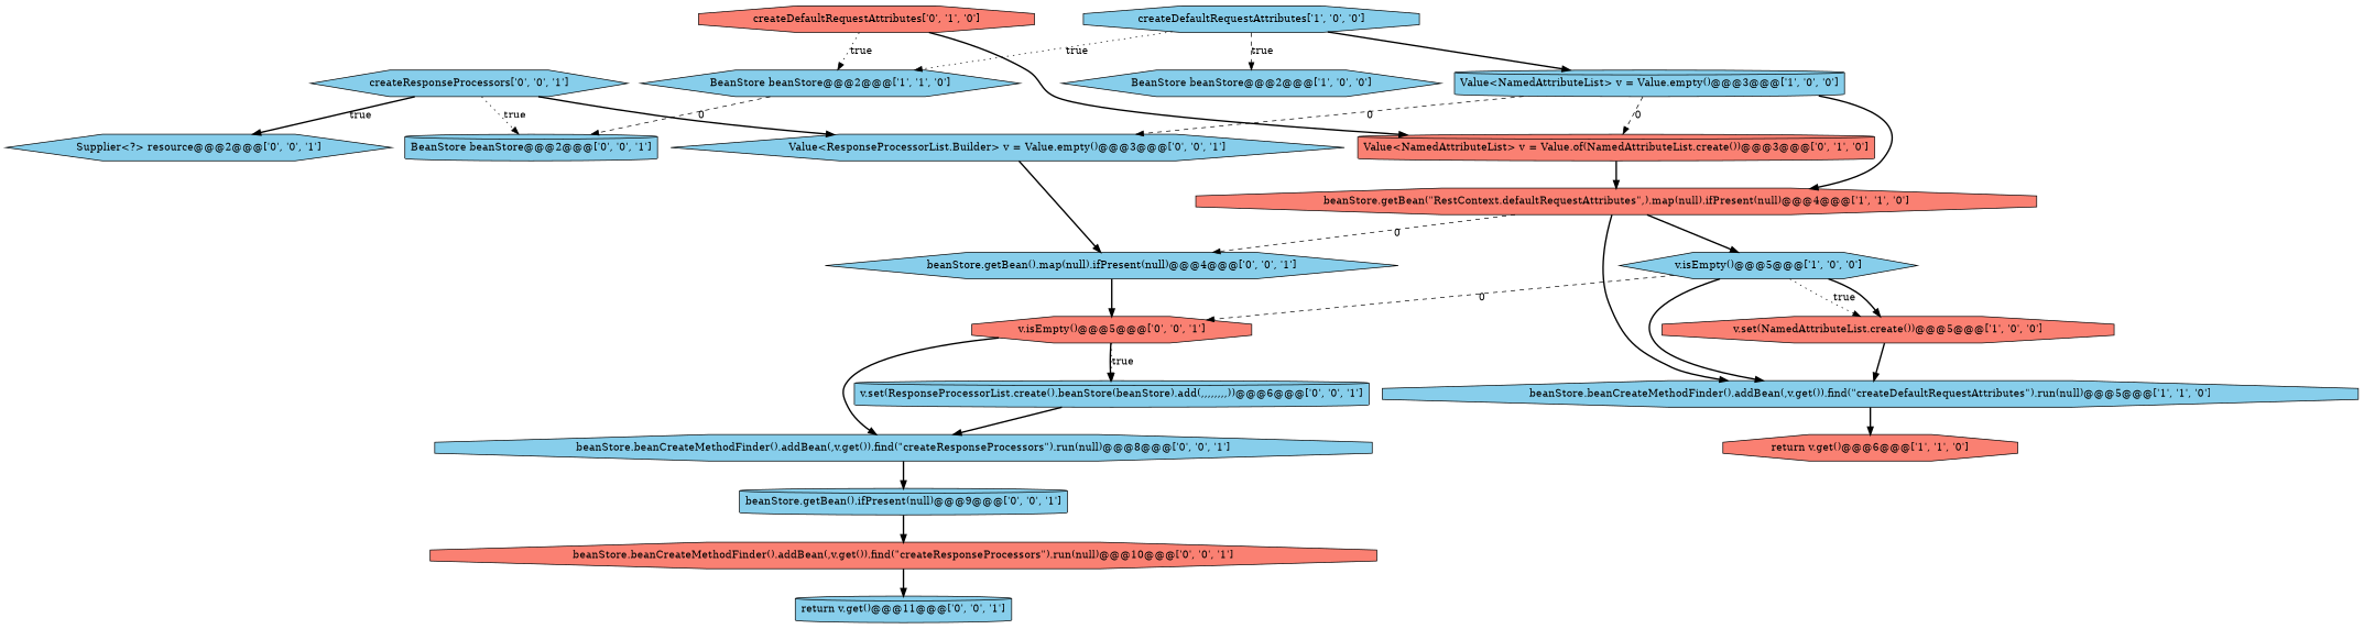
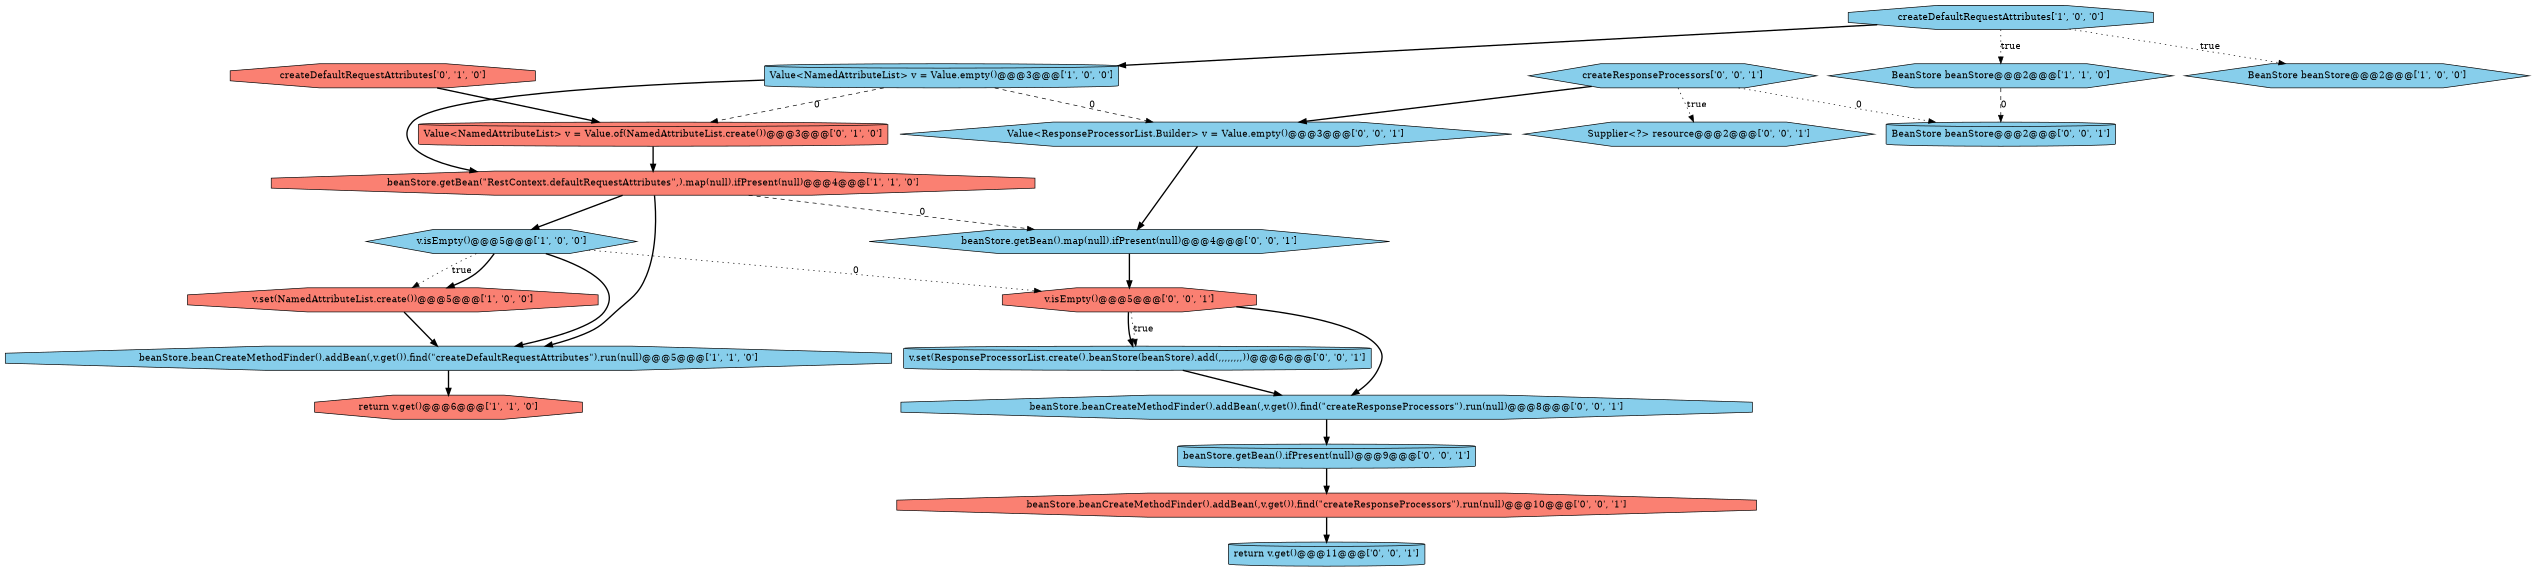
  digraph {
    node [fillcolor=skyblue shape=octagon style=filled]
    edge [style=bold]
    n1 [fillcolor=salmon label="v.isEmpty()@@@5@@@['0', '0', '1']"]
    n2 [label="beanStore.beanCreateMethodFinder().addBean(,v.get()).find(\"createResponseProcessors\").run(null)@@@8@@@['0', '0', '1']"]
    n3 [label="v.set(ResponseProcessorList.create().beanStore(beanStore).add(,,,,,,,,))@@@6@@@['0', '0', '1']" shape=cylinder]
    n4 [label="beanStore.getBean().ifPresent(null)@@@9@@@['0', '0', '1']" shape=cylinder]
    n5 [fillcolor=salmon label="Value<NamedAttributeList> v = Value.of(NamedAttributeList.create())@@@3@@@['0', '1', '0']" shape=cylinder]
    n6 [fillcolor=salmon label="beanStore.getBean(\"RestContext.defaultRequestAttributes\",).map(null).ifPresent(null)@@@4@@@['1', '1', '0']"]
    n7 [label="beanStore.beanCreateMethodFinder().addBean(,v.get()).find(\"createDefaultRequestAttributes\").run(null)@@@5@@@['1', '1', '0']"]
    n8 [label="beanStore.getBean().map(null).ifPresent(null)@@@4@@@['0', '0', '1']" shape=hexagon]
    n9 [label="v.isEmpty()@@@5@@@['1', '0', '0']" shape=hexagon]
    n10 [fillcolor=salmon label="return v.get()@@@6@@@['1', '1', '0']"]
    n11 [label="BeanStore beanStore@@@2@@@['1', '1', '0']" shape=hexagon]
    n12 [label="BeanStore beanStore@@@2@@@['0', '0', '1']" shape=cylinder]
    n13 [label="Supplier<?> resource@@@2@@@['0', '0', '1']" shape=hexagon]
    n14 [label="Value<ResponseProcessorList.Builder> v = Value.empty()@@@3@@@['0', '0', '1']" shape=hexagon]
    n15 [fillcolor=salmon label="beanStore.beanCreateMethodFinder().addBean(,v.get()).find(\"createResponseProcessors\").run(null)@@@10@@@['0', '0', '1']"]
    n16 [fillcolor=salmon label="v.set(NamedAttributeList.create())@@@5@@@['1', '0', '0']"]
    n17 [label="return v.get()@@@11@@@['0', '0', '1']" shape=cylinder]
    n18 [label="BeanStore beanStore@@@2@@@['1', '0', '0']" shape=hexagon]
    n19 [label="createDefaultRequestAttributes['1', '0', '0']"]
    n20 [label="Value<NamedAttributeList> v = Value.empty()@@@3@@@['1', '0', '0']" shape=cylinder]
    n21 [fillcolor=salmon label="createDefaultRequestAttributes['0', '1', '0']"]
    n22 [label="createResponseProcessors['0', '0', '1']" shape=hexagon]
    n1 -> n2
    n1 -> n3
    n1 -> n3 [label=true style=dotted]
    n2 -> n4
    n3 -> n2
    n4 -> n15
    n5 -> n6
    n6 -> n7
    n6 -> n8 [label=0 style=dashed]
    n6 -> n9
    n7 -> n10
    n8 -> n1
-   n9 -> n1 [label=0 style=dashed]
+   n9 -> n1 [label=0 style=dotted]
    n9 -> n7
    n9 -> n16 [label=true style=dotted]
    n9 -> n16
    n11 -> n12 [label=0 style=dashed]
    n14 -> n8
    n15 -> n17
    n16 -> n7
    n19 -> n11 [label=true style=dotted]
-   n19 -> n18 [label=true style=dashed]
+   n19 -> n18 [label=true style=dotted]
    n19 -> n20
    n20 -> n5 [label=0 style=dashed]
    n20 -> n6
    n20 -> n14 [label=0 style=dashed]
    n21 -> n5
-   n21 -> n11 [label=true style=dotted]
-   n22 -> n12 [label=true style=dotted]
-   n22 -> n13 [label=true]
+   n22 -> n12 [label=0 style=dotted]
+   n22 -> n13 [label=true style=dotted]
    n22 -> n14
  }
